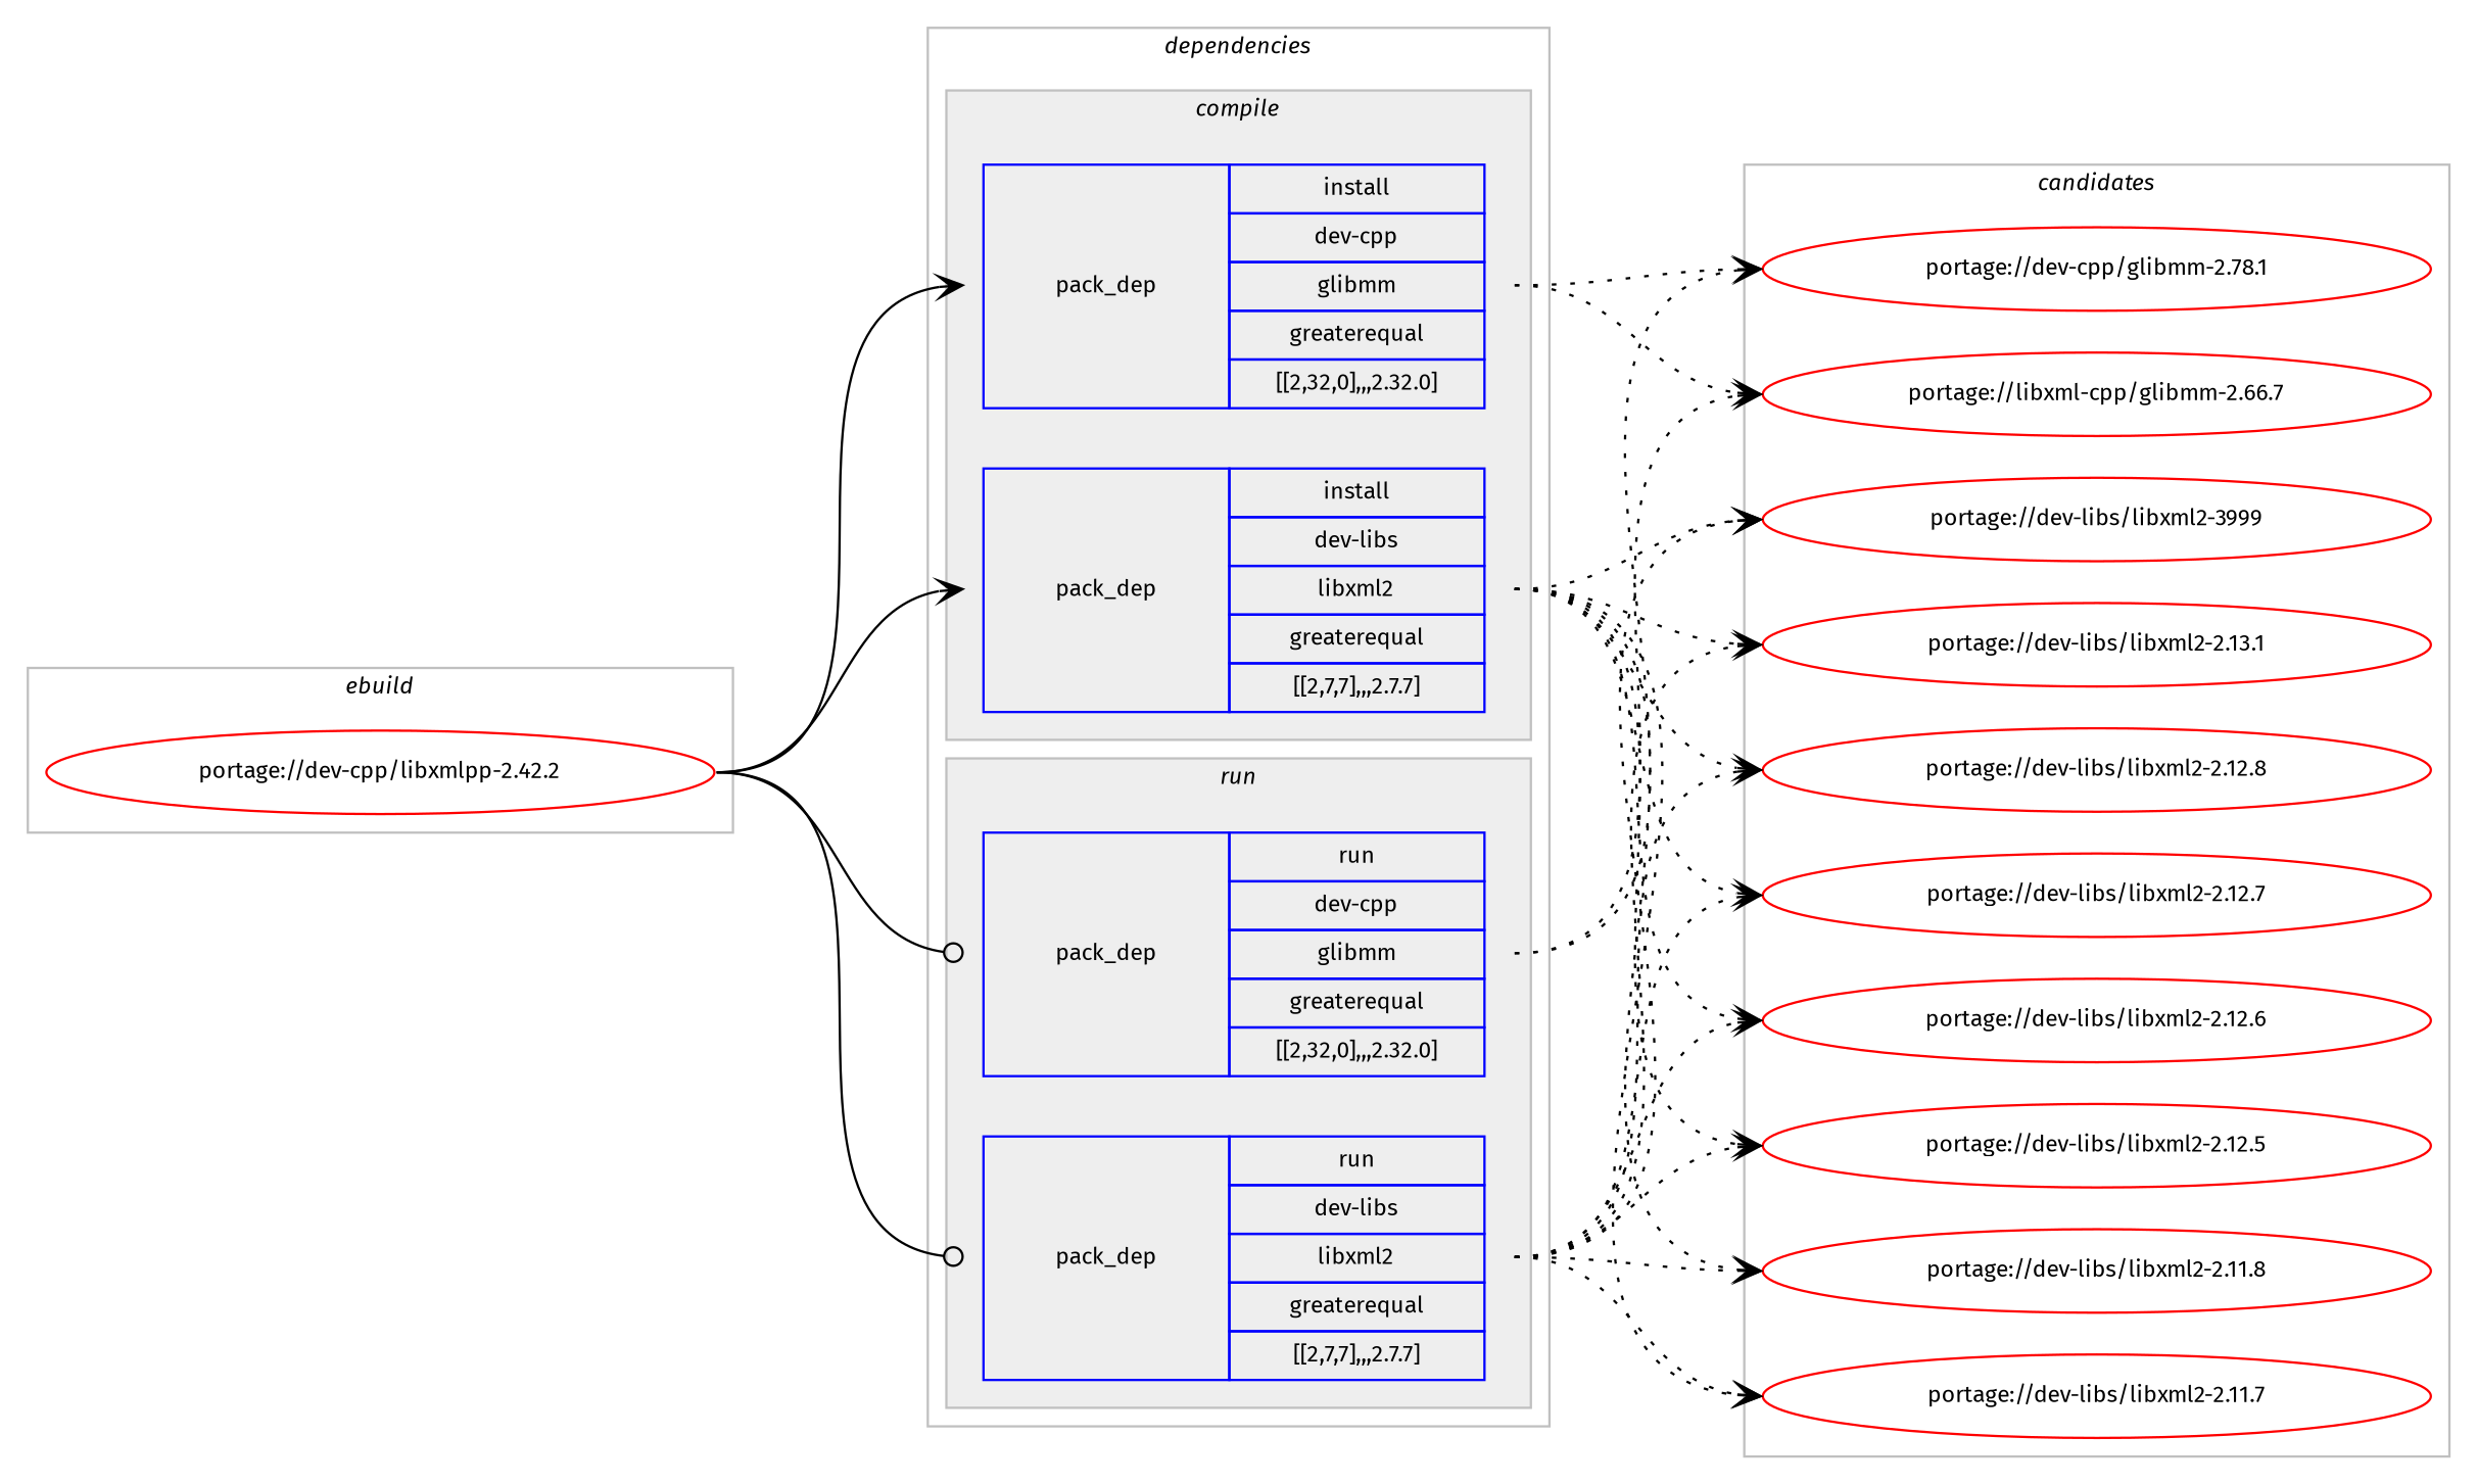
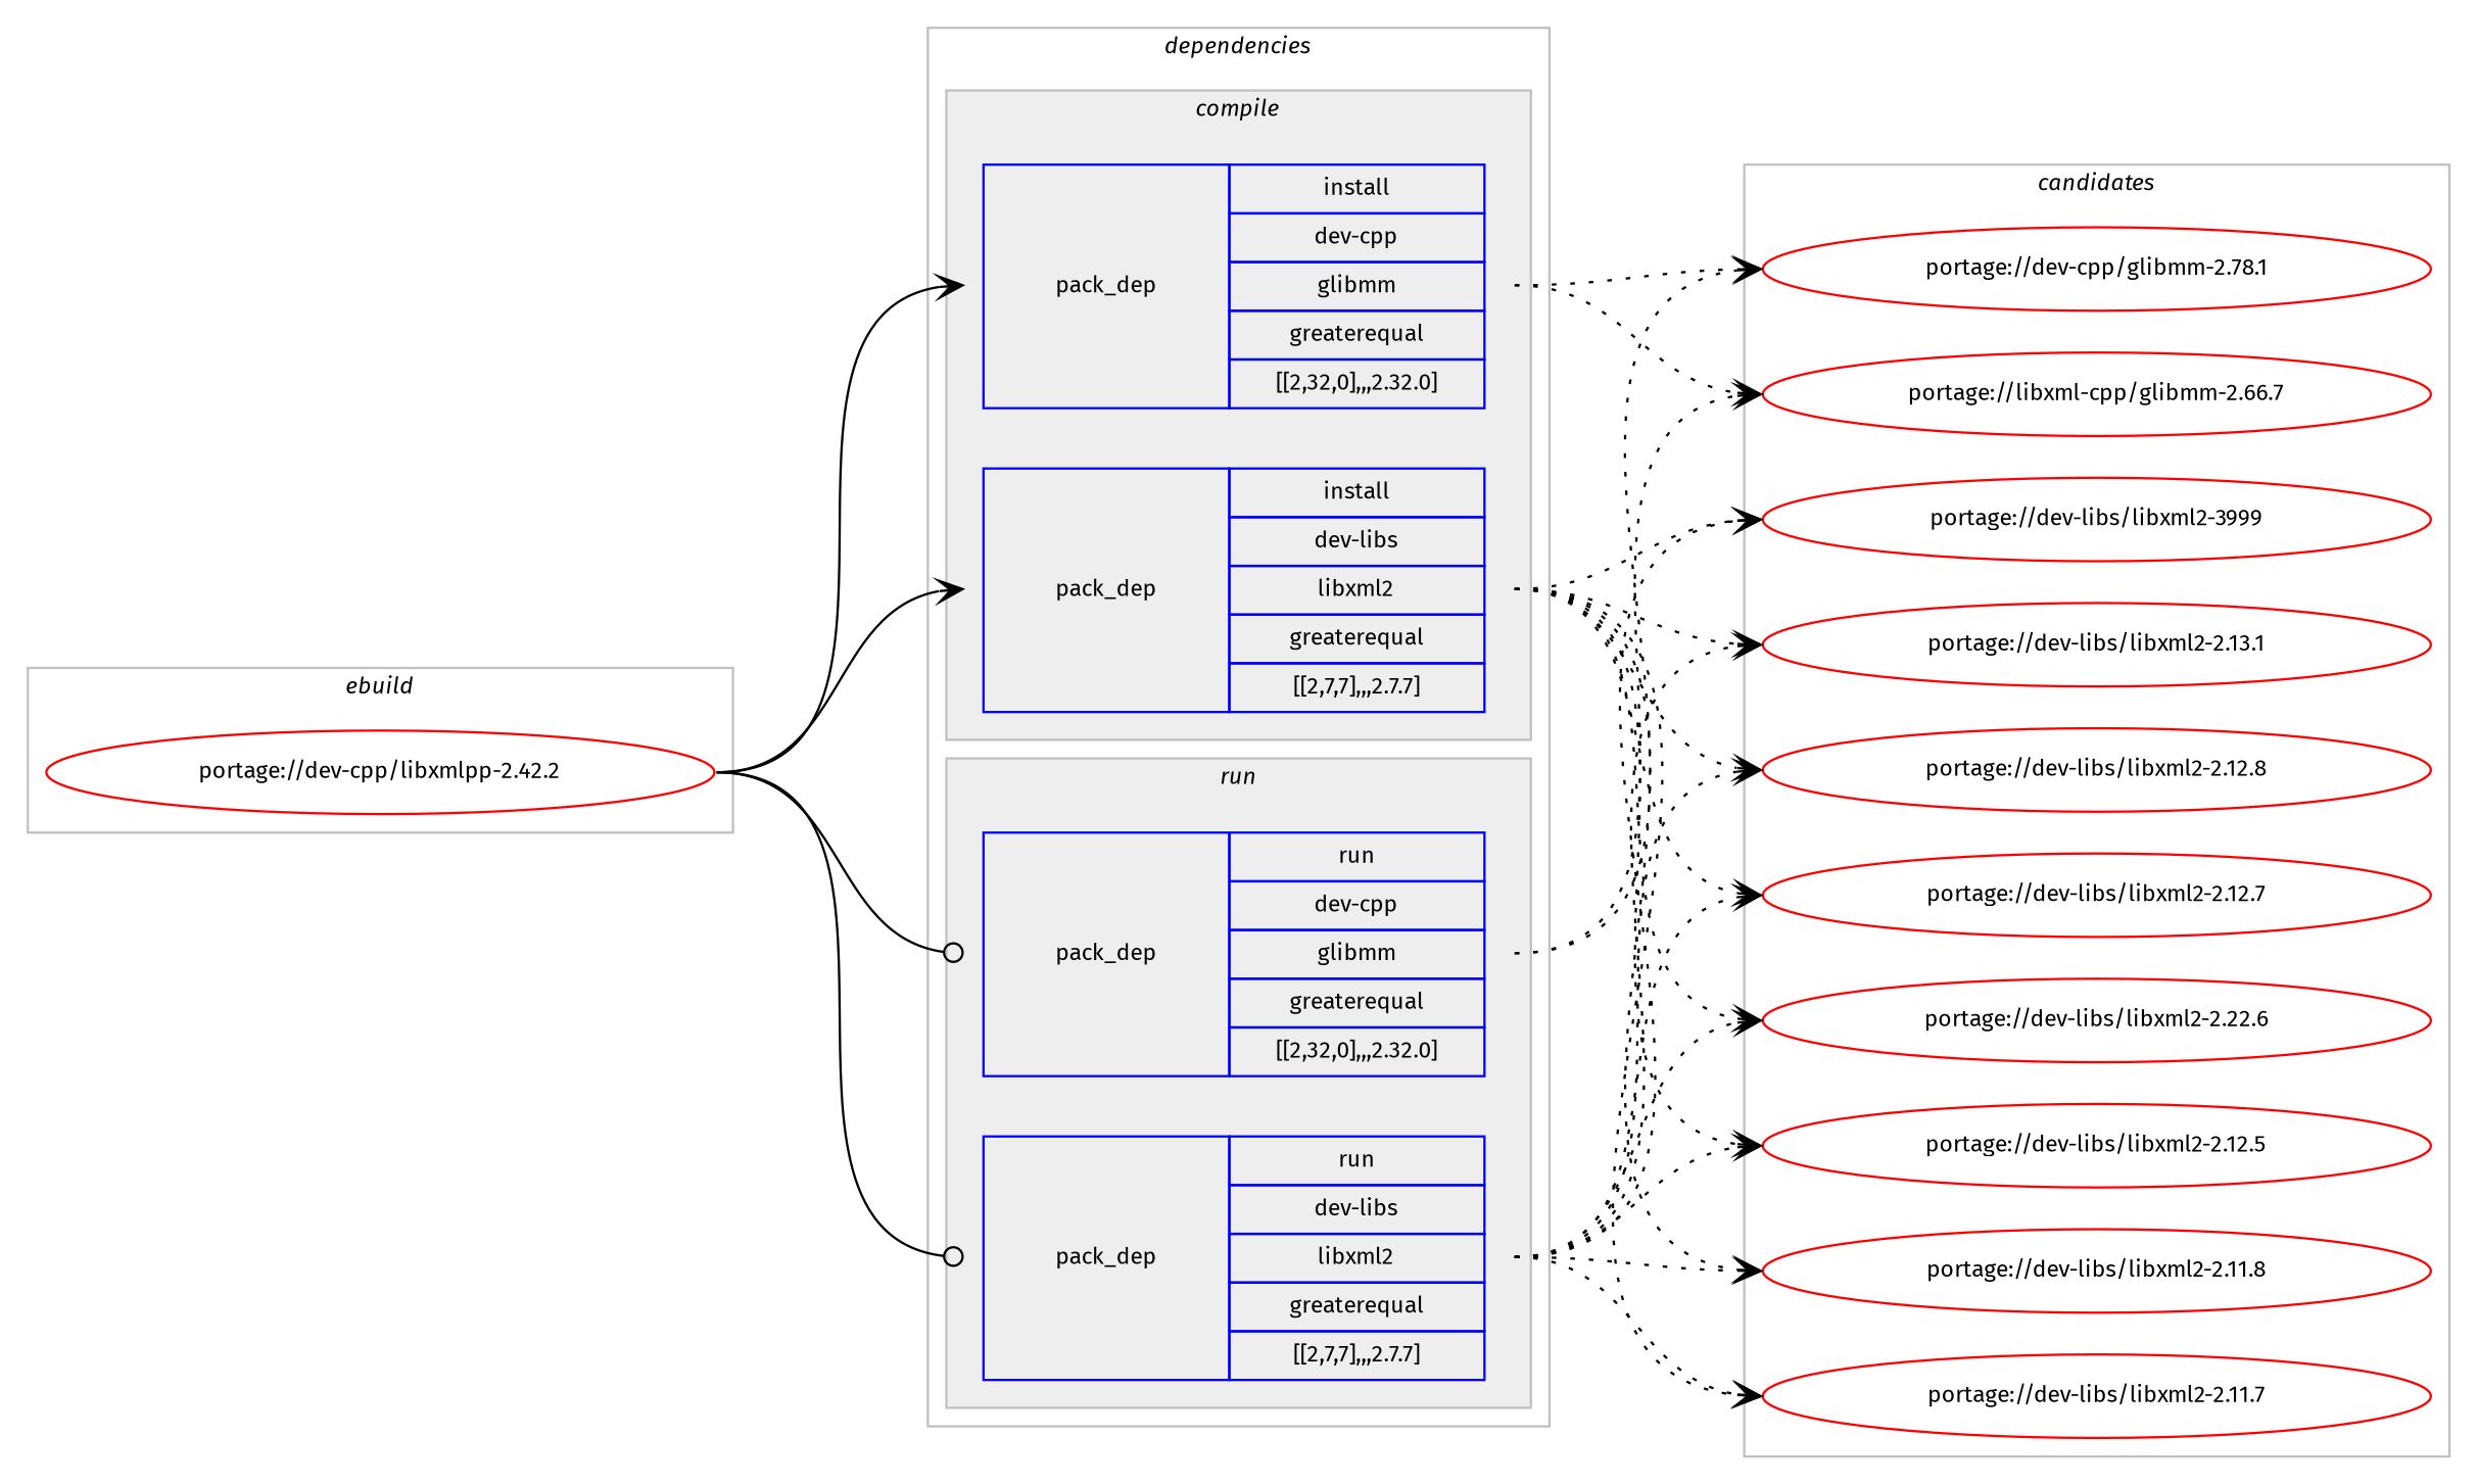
  digraph {
    compound=true
    concentrate=true
    fontname="Fira Sans"
    fontsize=10
    newrank=true
    rankdir=LR
    ranksep=1.5
    node [color=red fontname="Fira Sans" fontsize=10]
    edge [arrowhead=vee fontname="Fira Sans" headport=w style=dotted tailport=e weight=100]
    n1 [label="portage://dev-cpp/libxmlpp-2.42.2" width=4]
    n2 [color=blue label=<<TABLE BORDER="0" CELLBORDER="1" CELLSPACING="0" CELLPADDING="4" WIDTH="220"><TR><TD ROWSPAN="6" CELLPADDING="30">pack_dep</TD></TR><TR><TD WIDTH="110">install</TD></TR><TR><TD>dev-cpp</TD></TR><TR><TD>glibmm</TD></TR><TR><TD>greaterequal</TD></TR><TR><TD>[[2,32,0],,,2.32.0]</TD></TR></TABLE>> shape=none]
    n3 [color=blue label=<<TABLE BORDER="0" CELLBORDER="1" CELLSPACING="0" CELLPADDING="4" WIDTH="220"><TR><TD ROWSPAN="6" CELLPADDING="30">pack_dep</TD></TR><TR><TD WIDTH="110">install</TD></TR><TR><TD>dev-libs</TD></TR><TR><TD>libxml2</TD></TR><TR><TD>greaterequal</TD></TR><TR><TD>[[2,7,7],,,2.7.7]</TD></TR></TABLE>> shape=none]
    n4 [color=blue label=<<TABLE BORDER="0" CELLBORDER="1" CELLSPACING="0" CELLPADDING="4" WIDTH="220"><TR><TD ROWSPAN="6" CELLPADDING="30">pack_dep</TD></TR><TR><TD WIDTH="110">run</TD></TR><TR><TD>dev-cpp</TD></TR><TR><TD>glibmm</TD></TR><TR><TD>greaterequal</TD></TR><TR><TD>[[2,32,0],,,2.32.0]</TD></TR></TABLE>> shape=none]
    n5 [color=blue label=<<TABLE BORDER="0" CELLBORDER="1" CELLSPACING="0" CELLPADDING="4" WIDTH="220"><TR><TD ROWSPAN="6" CELLPADDING="30">pack_dep</TD></TR><TR><TD WIDTH="110">run</TD></TR><TR><TD>dev-libs</TD></TR><TR><TD>libxml2</TD></TR><TR><TD>greaterequal</TD></TR><TR><TD>[[2,7,7],,,2.7.7]</TD></TR></TABLE>> shape=none]
    n6 [label="portage://dev-cpp/glibmm-2.78.1" width=4]
    n7 [label="portage://libxml-cpp/glibmm-2.66.7" width=4]
    n8 [label="portage://dev-libs/libxml2-3999" width=4]
    n9 [label="portage://dev-libs/libxml2-2.13.1" width=4]
    n10 [label="portage://dev-libs/libxml2-2.12.8" width=4]
    n11 [label="portage://dev-libs/libxml2-2.12.7" width=4]
-   n12 [label="portage://dev-libs/libxml2-2.12.6" width=4]
+   n12 [label="portage://dev-libs/libxml2-2.22.6" width=4]
    n13 [label="portage://dev-libs/libxml2-2.12.5" width=4]
    n14 [label="portage://dev-libs/libxml2-2.11.8" width=4]
    n15 [label="portage://dev-libs/libxml2-2.11.7" width=4]
    subgraph cluster_1 {
      color=gray
      label=<<i>ebuild</i>>
      n1
    }
    subgraph cluster_2 {
      color=gray
      label=<<i>dependencies</i>>
      subgraph cluster_3 {
        color=gray
        fillcolor="#eeeeee"
        label=<<i>compile</i>>
        style=filled
        subgraph sub_4 {
          color=gray
          fillcolor="#eeeeee"
          label=<<i>compile</i>>
          style=filled
          n2
        }
        subgraph sub_5 {
          color=gray
          fillcolor="#eeeeee"
          label=<<i>compile</i>>
          style=filled
          n3
        }
      }
      subgraph cluster_6 {
        color=gray
        fillcolor="#eeeeee"
        label=<<i>compile and run</i>>
        style=filled
      }
      subgraph cluster_7 {
        color=gray
        fillcolor="#eeeeee"
        label=<<i>run</i>>
        style=filled
        subgraph sub_8 {
          color=gray
          fillcolor="#eeeeee"
          label=<<i>run</i>>
          style=filled
          n4
        }
        subgraph sub_9 {
          color=gray
          fillcolor="#eeeeee"
          label=<<i>run</i>>
          style=filled
          n5
        }
      }
    }
    subgraph cluster_10 {
      color=gray
      label=<<i>candidates</i>>
      rank=same
      subgraph sub_11 {
        color=black
        label=<<i>candidates</i>>
        nodesep=1
        rank=same
        n6
        n7
      }
      subgraph sub_12 {
        color=black
        label=<<i>candidates</i>>
        nodesep=1
        rank=same
        n8
        n9
        n10
        n11
        n12
        n13
        n14
        n15
      }
      subgraph sub_13 {
        color=black
        label=<<i>candidates</i>>
        nodesep=1
        rank=same
        n6
        n7
      }
      subgraph sub_14 {
        color=black
        label=<<i>candidates</i>>
        nodesep=1
        rank=same
        n8
        n9
        n10
        n11
        n12
        n13
        n14
        n15
      }
    }
    n1 -> n2 [style=solid weight=20]
    n1 -> n3 [style=solid weight=20]
    n1 -> n4 [arrowhead=odot style=solid weight=20]
    n1 -> n5 [arrowhead=odot style=solid weight=20]
    n2 -> n6
    n2 -> n7
    n3 -> n8
    n3 -> n9
    n3 -> n10
    n3 -> n11
    n3 -> n12
    n3 -> n13
    n3 -> n14
    n3 -> n15
    n4 -> n6
    n4 -> n7
    n5 -> n8
    n5 -> n9
    n5 -> n10
    n5 -> n11
    n5 -> n12
    n5 -> n13
    n5 -> n14
    n5 -> n15
  }
